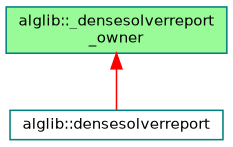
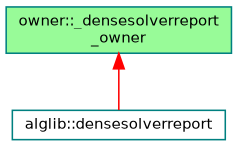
  digraph {
    node [color=teal fontname=Helvetica fontsize=10 shape=record style=filled]
    n1 [fillcolor=white fontcolor=black height=0.2 label="alglib::densesolverreport" width=0.4]
-   n2 [fillcolor=palegreen height=0.2 label="alglib::_densesolverreport\l_owner" width=0.4]
+   n2 [fillcolor=palegreen height=0.2 label="owner::_densesolverreport\l_owner" width=0.4]
    n2 -> n1 [color=red dir=back fontname=Helvetica fontsize=10 labelfontname=Helvetica labelfontsize=10 style=solid]
  }
